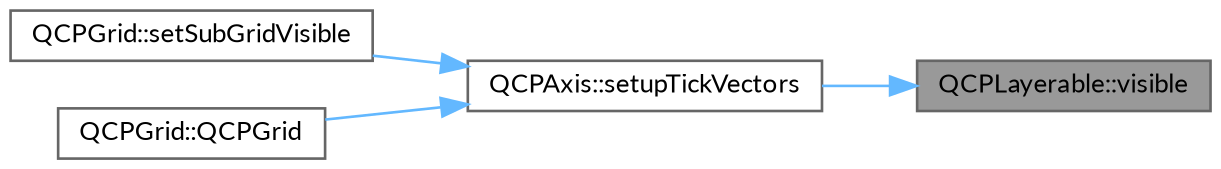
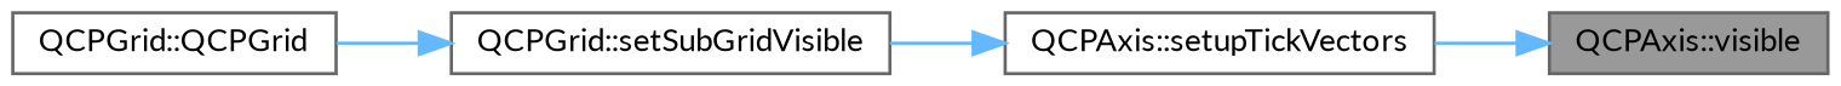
  digraph {
    fontname=Lato
    rankdir=RL
    node [color=grey40 fillcolor=white fontname=Lato fontsize=10 shape=box style=filled]
    edge [color=steelblue1 dir=back fontname=Lato fontsize=10 labelfontname=Helvetica labelfontsize=10 style=solid]
-   n1 [color=gray40 fillcolor=grey60 fontcolor=black height=0.2 label="QCPLayerable::visible" width=0.4]
+   n1 [color=gray40 fillcolor=grey60 fontcolor=black height=0.2 label="QCPAxis::visible" width=0.4]
    n2 [height=0.2 label="QCPAxis::setupTickVectors" width=0.4]
    n3 [height=0.2 label="QCPGrid::setSubGridVisible" width=0.4]
    n4 [height=0.2 label="QCPGrid::QCPGrid" width=0.4]
    n1 -> n2
    n2 -> n3
-   n2 -> n4
+   n3 -> n4
  }
